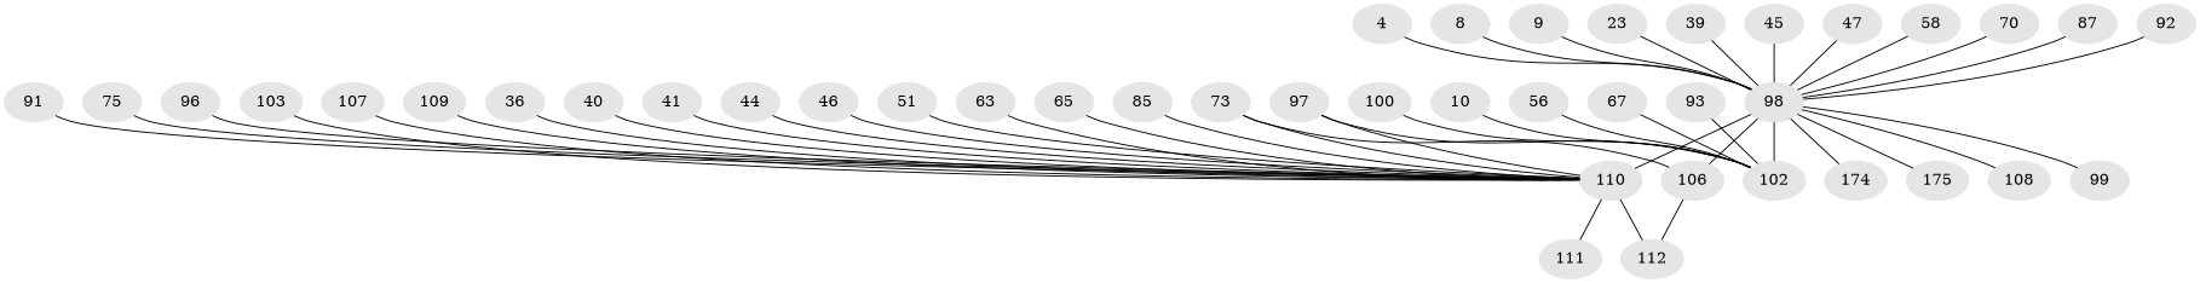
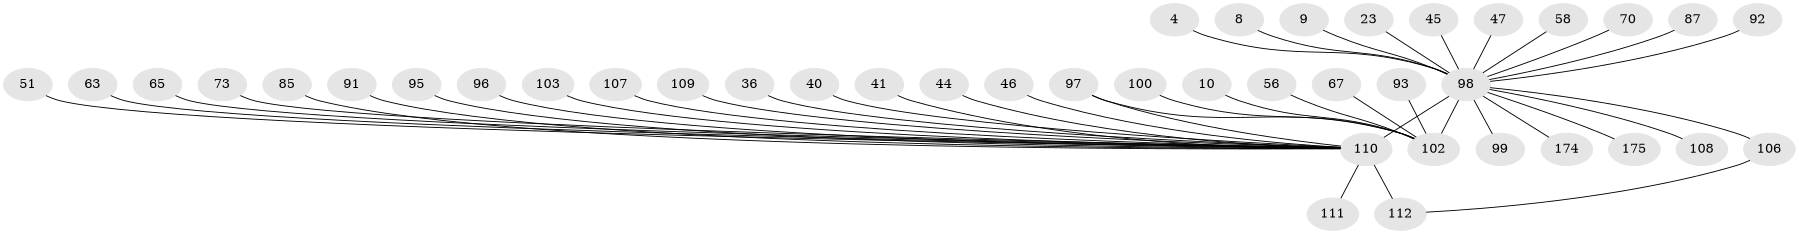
  graph {
    node [color=gray90 style=filled]
    98 [super="+2+90+15+80"]
    110 [super="+24+94+88+32"]
    102 [super="+49+78+64"]
    106 [super="+7+89"]
    99
    n6 [label=174]
    n7 [label=175 super="+84"]
    108
    4
    8
    9
    10
    23
    112 [super="+53+101"]
    111
    36
-   39
    40
    41
    44
    45 [super="+12"]
    46
    47
    51
    56
    58
    63
    65
    67
    70
    73 [super="+60"]
    85
    87
    91
    92
    93
-   95 [label=75]
+   95
    96
    97
    100
    103
    107
    109
    98 -- 110 [weight=21]
    98 -- 102 [weight=11]
    98 -- 106 [weight=4]
    98 -- 99
    98 -- n6
    98 -- n7
    98 -- 108
    110 -- 112 [weight=3]
    110 -- 111 [weight=2]
    106 -- 112
    4 -- 98
    8 -- 98
    9 -- 98
    10 -- 102
    23 -- 98
    36 -- 110
-   39 -- 98
    40 -- 110
    41 -- 110
    44 -- 110
    45 -- 98
    46 -- 110
    47 -- 98
    51 -- 110
    56 -- 102
    58 -- 98
    63 -- 110
    65 -- 110
    67 -- 102
    70 -- 98
    73 -- 110
-   73 -- 106 [weight=2]
    85 -- 110 [weight=2]
    87 -- 98
    91 -- 110
    92 -- 98
    93 -- 102
    95 -- 110
    96 -- 110
    97 -- 110
    97 -- 102
    100 -- 102
    103 -- 110
    107 -- 110
    109 -- 110
  }
